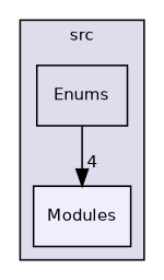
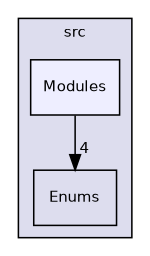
  digraph {
    compound=true
    node [fontname=Helvetica fontsize=10 shape=box]
    n1 [label=Enums]
    n2 [fillcolor="#eeeeff" label=Modules pencolor=black style=filled]
    subgraph cluster_1 {
      bgcolor="#ddddee"
      fontname=Helvetica
      fontsize=10
      label=src
      pencolor=black
      n1
      n2
    }
-   n1 -> n2 [headlabel=4 labeldistance=1.5 labelfontname=Helvetica labelfontsize=10]
+   n2 -> n1 [headlabel=4 labeldistance=1.5 labelfontname=Helvetica labelfontsize=10]
  }
